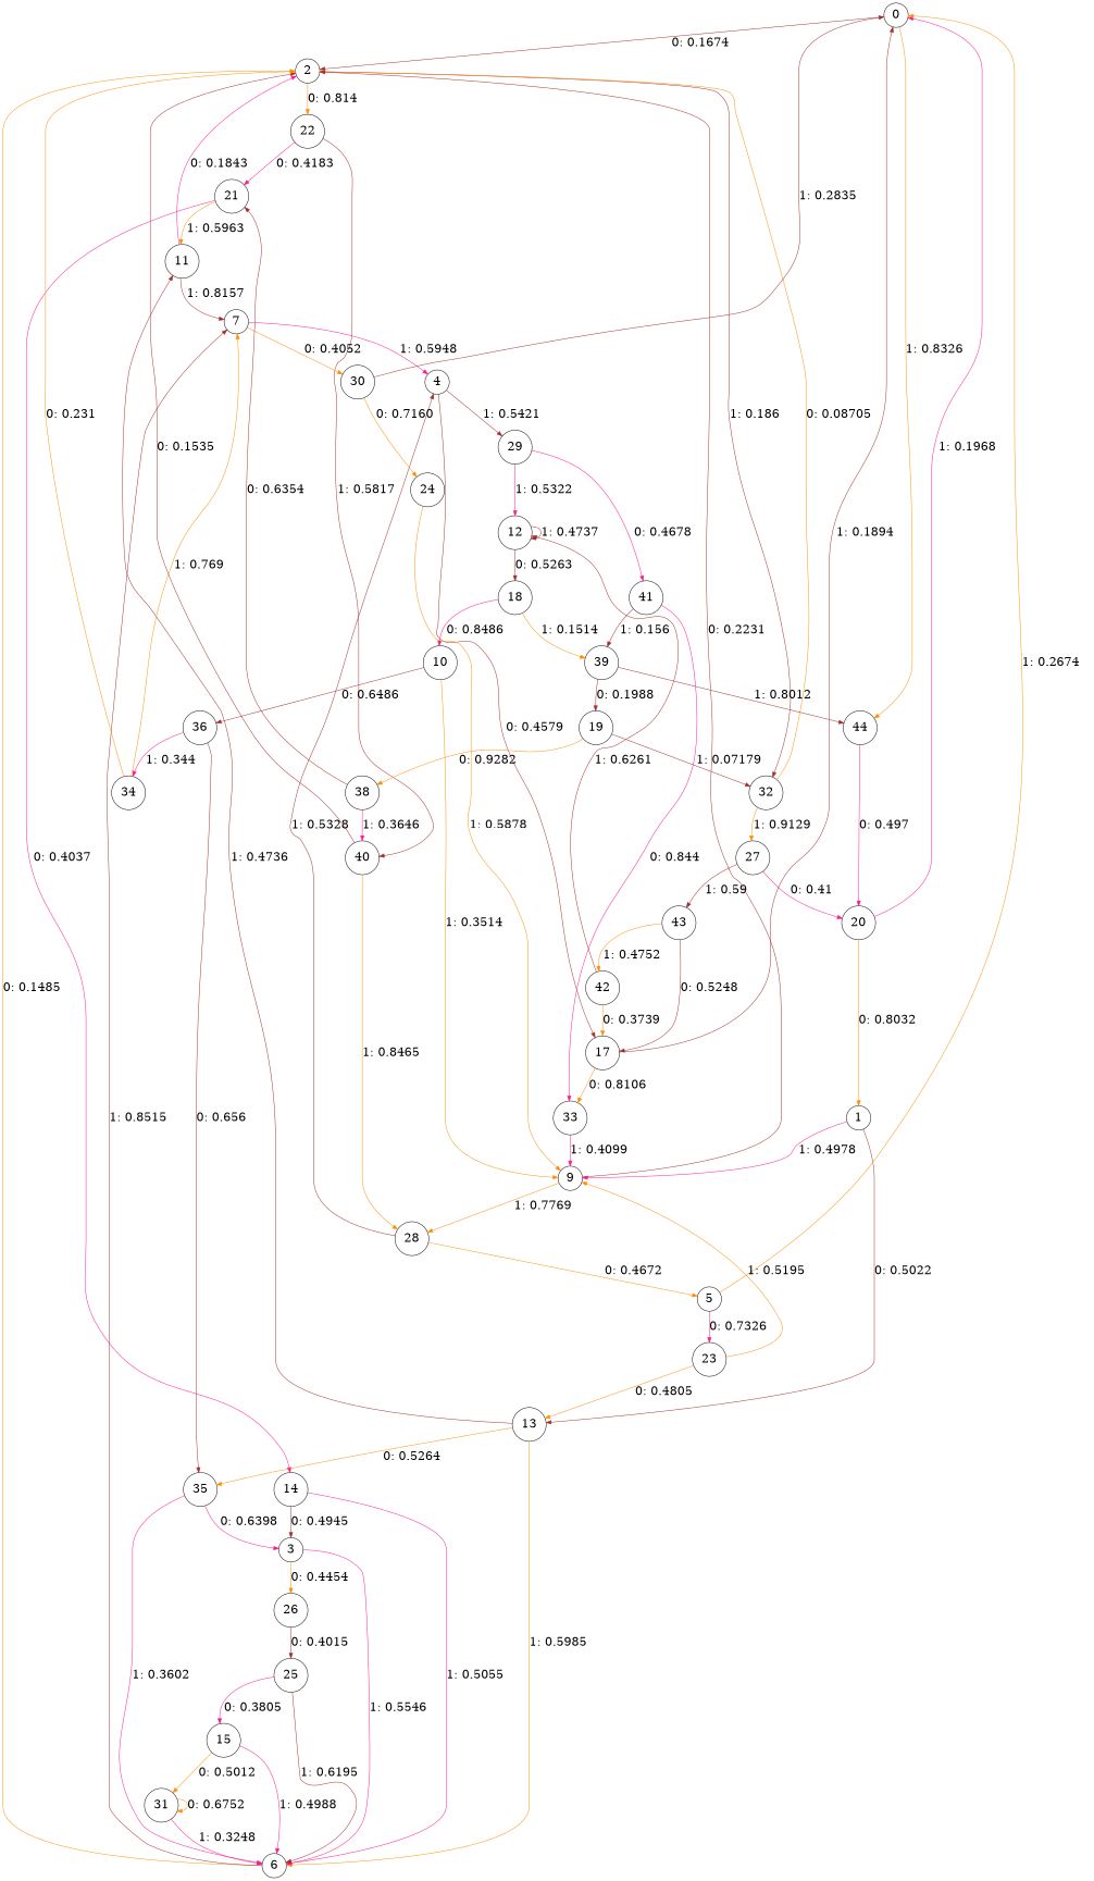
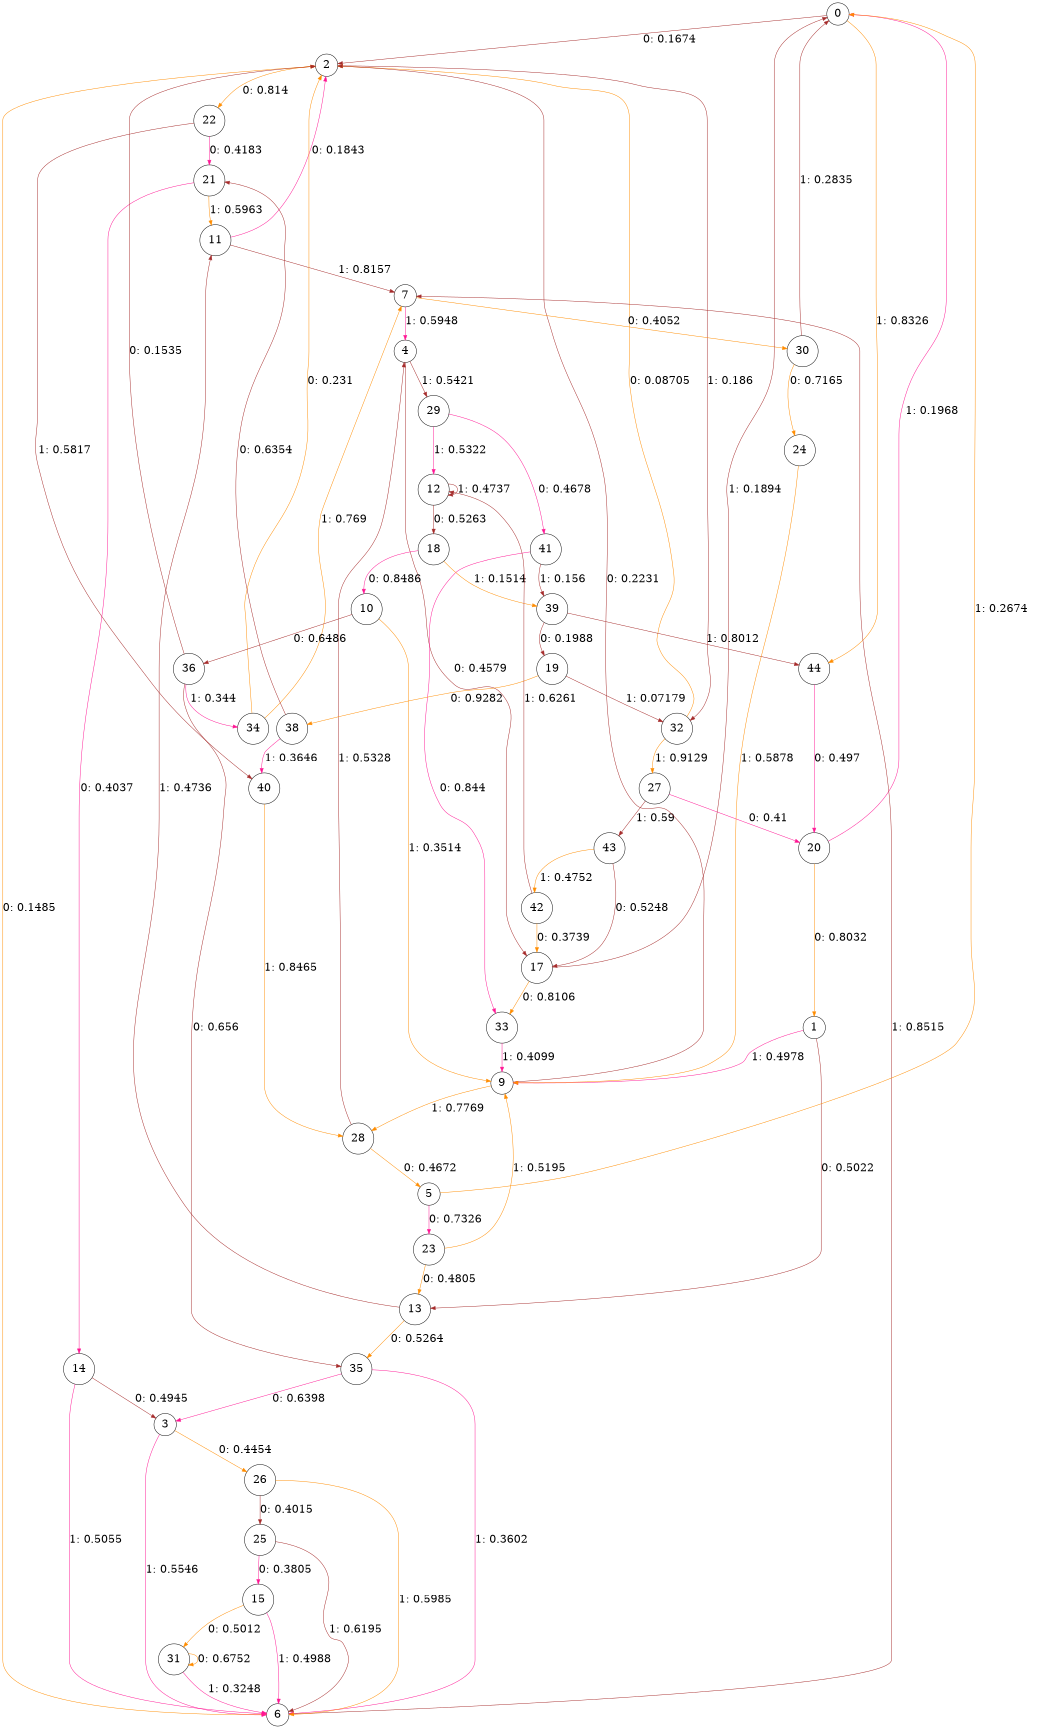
  digraph {
    fontname="DejaVu Serif"
    node [fontname="DejaVu Serif" fontsize=24 shape=circle]
    edge [color=brown fontname="DejaVu Serif" fontsize=24]
    0
    2
    44
    22
    32
    20
    21
    40
    27
    1
    13
    9
    35
    11
    28
    3
    6
    7
    4
    5
    14
    43
    26
    25
    15
    30
    17
    29
    33
    12
    41
    18
    39
    23
    24
    34
    10
    36
    19
    31
    38
    42
    0 -> 2 [label="0: 0.1674   "]
    0 -> 44 [color=darkorange label="1: 0.8326   "]
    2 -> 22 [color=darkorange label="0: 0.814    "]
    2 -> 32 [label="1: 0.186    "]
    44 -> 20 [color=deeppink label="0: 0.497    "]
    22 -> 21 [color=deeppink label="0: 0.4183   "]
    22 -> 40 [label="1: 0.5817   "]
    32 -> 2 [color=darkorange label="0: 0.08705  "]
    32 -> 27 [color=darkorange label="1: 0.9129   "]
    20 -> 0 [color=deeppink label="1: 0.1968   "]
    20 -> 1 [color=darkorange label="0: 0.8032   "]
    21 -> 11 [color=darkorange label="1: 0.5963   "]
    21 -> 14 [color=deeppink label="0: 0.4037   "]
-   40 -> 2 [label="0: 0.1535   "]
+   36 -> 2 [label="0: 0.1535   "]
    40 -> 28 [color=darkorange label="1: 0.8465   "]
    27 -> 20 [color=deeppink label="0: 0.41     "]
    27 -> 43 [label="1: 0.59     "]
    1 -> 13 [label="0: 0.5022   "]
    1 -> 9 [color=deeppink label="1: 0.4978   "]
    13 -> 35 [color=darkorange label="0: 0.5264   "]
    13 -> 11 [label="1: 0.4736   "]
    9 -> 2 [label="0: 0.2231   "]
    9 -> 28 [color=darkorange label="1: 0.7769   "]
    35 -> 3 [color=deeppink label="0: 0.6398   "]
    35 -> 6 [color=deeppink label="1: 0.3602   "]
    11 -> 2 [color=deeppink label="0: 0.1843   "]
    11 -> 7 [label="1: 0.8157   "]
    28 -> 4 [label="1: 0.5328   "]
    28 -> 5 [color=darkorange label="0: 0.4672   "]
    3 -> 6 [color=deeppink label="1: 0.5546   "]
    3 -> 26 [color=darkorange label="0: 0.4454   "]
    6 -> 2 [color=darkorange label="0: 0.1485   "]
    6 -> 7 [label="1: 0.8515   "]
    7 -> 4 [color=deeppink label="1: 0.5948   "]
    7 -> 30 [color=darkorange label="0: 0.4052   "]
    4 -> 17 [label="0: 0.4579   "]
    4 -> 29 [label="1: 0.5421   "]
    5 -> 0 [color=darkorange label="1: 0.2674   "]
    5 -> 23 [color=deeppink label="0: 0.7326   "]
    14 -> 3 [label="0: 0.4945   "]
    14 -> 6 [color=deeppink label="1: 0.5055   "]
    43 -> 17 [label="0: 0.5248   "]
    43 -> 42 [color=darkorange label="1: 0.4752   "]
-   13 -> 6 [color=darkorange label="1: 0.5985   "]
+   26 -> 6 [color=darkorange label="1: 0.5985   "]
    26 -> 25 [label="0: 0.4015   "]
    25 -> 6 [label="1: 0.6195   "]
    25 -> 15 [color=deeppink label="0: 0.3805   "]
    15 -> 6 [color=deeppink label="1: 0.4988   "]
    15 -> 31 [color=darkorange label="0: 0.5012   "]
    30 -> 0 [label="1: 0.2835   "]
-   30 -> 24 [color=darkorange label="0: 0.7160   "]
+   30 -> 24 [color=darkorange label="0: 0.7165   "]
    17 -> 0 [label="1: 0.1894   "]
    17 -> 33 [color=darkorange label="0: 0.8106   "]
    29 -> 12 [color=deeppink label="1: 0.5322   "]
    29 -> 41 [color=deeppink label="0: 0.4678   "]
    33 -> 9 [color=deeppink label="1: 0.4099   "]
    12 -> 12 [label="1: 0.4737   "]
    12 -> 18 [label="0: 0.5263   "]
    41 -> 33 [color=deeppink label="0: 0.844    "]
    41 -> 39 [label="1: 0.156    "]
    18 -> 39 [color=darkorange label="1: 0.1514   "]
    18 -> 10 [color=deeppink label="0: 0.8486   "]
    39 -> 44 [label="1: 0.8012   "]
    39 -> 19 [label="0: 0.1988   "]
    23 -> 13 [color=darkorange label="0: 0.4805   "]
    23 -> 9 [color=darkorange label="1: 0.5195   "]
    24 -> 9 [color=darkorange label="1: 0.5878   "]
    34 -> 2 [color=darkorange label="0: 0.231    "]
    34 -> 7 [color=darkorange label="1: 0.769    "]
    10 -> 9 [color=darkorange label="1: 0.3514   "]
    10 -> 36 [label="0: 0.6486   "]
    36 -> 35 [label="0: 0.656    "]
    36 -> 34 [color=deeppink label="1: 0.344    "]
    19 -> 32 [label="1: 0.07179  "]
    19 -> 38 [color=darkorange label="0: 0.9282   "]
    31 -> 6 [color=deeppink label="1: 0.3248   "]
    31 -> 31 [color=darkorange label="0: 0.6752   "]
    38 -> 21 [label="0: 0.6354   "]
    38 -> 40 [color=deeppink label="1: 0.3646   "]
    42 -> 17 [color=darkorange label="0: 0.3739   "]
    42 -> 12 [label="1: 0.6261   "]
  }
